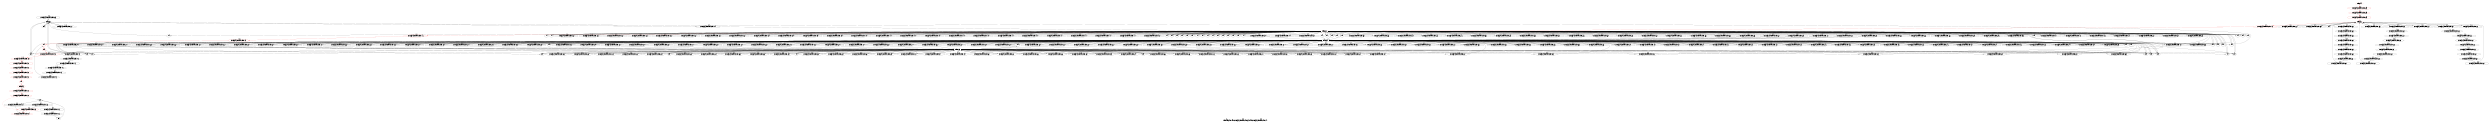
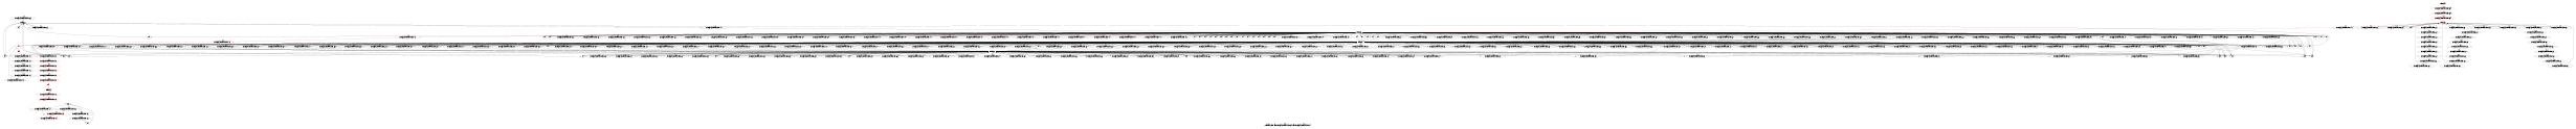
  digraph {
    label="Vulnerability from  'file curve25519-donnabad.c line 854 to file curve25519-donnabad.c line 724 ' "
    node [shape=octagon style=solid]
    n1 [label="curve25519-donnabad.c Line  865"]
    node_6368 [shape=ellipse style=dashed]
    n3 [label=null]
    n4 [label=null]
    n5 [label=null]
    n6 [label=null]
    n7 [label="curve25519-donnabad.c Line  867"]
    n8 [label="curve25519-donnabad.c Line  779"]
    node_6163 [color=red shape=ellipse style=dashed]
    n10 [label="curve25519-donnabad.c Line  862"]
    node_6438 [color=red shape=ellipse style=dashed]
    n12 [label="curve25519-donnabad.c Line  865"]
    n13 [color=red label="curve25519-donnabad.c Line  748"]
    n14 [label="curve25519-donnabad.c Line  860"]
    n15 [label="curve25519-donnabad.c Line  860"]
    n16 [label="curve25519-donnabad.c Line  861"]
    n17 [label="curve25519-donnabad.c Line  861"]
    n18 [label="curve25519-donnabad.c Line  862"]
    n19 [label="curve25519-donnabad.c Line  862"]
    n20 [label="curve25519-donnabad.c Line  859"]
    n21 [label=null]
    n22 [label="curve25519-donnabad.c Line  860" shape=ellipse]
    n23 [label="curve25519-donnabad.c Line  861" shape=ellipse]
    n24 [label="curve25519-donnabad.c Line  862" shape=ellipse]
    n25 [label="curve25519-donnabad.c Line  862"]
    n26 [label="curve25519-donnabad.c Line  862" shape=ellipse]
    node_6132 [shape=ellipse style=dashed]
    n28 [label=null]
    n29 [label="curve25519-donnabad.c Line  866"]
    n30 [label=null]
    n31 [label="curve25519-donnabad.c Line  867"]
    n32 [label=null]
    n33 [label="curve25519-donnabad.c Line  838"]
    n34 [label="curve25519-donnabad.c Line  813"]
    n35 [label="curve25519-donnabad.c Line  813"]
    n36 [label="curve25519-donnabad.c Line  800"]
    n37 [label="curve25519-donnabad.c Line  801"]
    n38 [label="curve25519-donnabad.c Line  803"]
    n39 [label="curve25519-donnabad.c Line  804"]
    n40 [label="curve25519-donnabad.c Line  804"]
    n41 [label="curve25519-donnabad.c Line  804"]
    n42 [label="curve25519-donnabad.c Line  805"]
    n43 [label="curve25519-donnabad.c Line  806"]
    n44 [label="curve25519-donnabad.c Line  806"]
    n45 [label="curve25519-donnabad.c Line  808"]
    n46 [label="curve25519-donnabad.c Line  815"]
    n47 [label="curve25519-donnabad.c Line  818"]
    n48 [label="curve25519-donnabad.c Line  818"]
    n49 [label="curve25519-donnabad.c Line  820"]
    n50 [label="curve25519-donnabad.c Line  823"]
    n51 [label=null]
    n52 [label="curve25519-donnabad.c Line  828"]
    n53 [label="curve25519-donnabad.c Line  828"]
    n54 [label="curve25519-donnabad.c Line  830"]
    n55 [label="curve25519-donnabad.c Line  833"]
    n56 [label="curve25519-donnabad.c Line  833"]
    n57 [label="curve25519-donnabad.c Line  835"]
    n58 [label="curve25519-donnabad.c Line  843"]
    n59 [label=null]
    n60 [label="curve25519-donnabad.c Line  850"]
    n61 [label=null]
    n62 [label=null]
    n63 [label="curve25519-donnabad.c Line  665"]
    n64 [label="curve25519-donnabad.c Line  667"]
    n65 [label="curve25519-donnabad.c Line  669"]
-   n66 [label="curve25519-donnabad.c Line  674"]
    n67 [label="curve25519-donnabad.c Line  677"]
    n68 [label="curve25519-donnabad.c Line  679"]
    n69 [label="curve25519-donnabad.c Line  681"]
    n70 [label="curve25519-donnabad.c Line  681"]
    n71 [label="curve25519-donnabad.c Line  686"]
    n72 [label="curve25519-donnabad.c Line  686"]
    n73 [label=null]
    n74 [label="curve25519-donnabad.c Line  689"]
    n75 [label="curve25519-donnabad.c Line  695"]
    n76 [label="curve25519-donnabad.c Line  697"]
    n77 [label=null]
    n78 [label=null]
    n79 [label=null]
    node_6131 [shape=ellipse style=dashed]
    n81 [label="curve25519-donnabad.c Line  865"]
    n82 [label="curve25519-donnabad.c Line  866"]
    n83 [label="curve25519-donnabad.c Line  867"]
    n84 [label="curve25519-donnabad.c Line  868"]
    n85 [label="curve25519-donnabad.c Line  837"]
    n86 [label="curve25519-donnabad.c Line  837"]
    n87 [label="curve25519-donnabad.c Line  837"]
    n88 [label="curve25519-donnabad.c Line  837"]
    n89 [label="curve25519-donnabad.c Line  838"]
    n90 [label="curve25519-donnabad.c Line  838"]
    n91 [label="curve25519-donnabad.c Line  813"]
    n92 [label="curve25519-donnabad.c Line  780"]
    n93 [label="curve25519-donnabad.c Line  801"]
    n94 [label="curve25519-donnabad.c Line  802"]
    n95 [label="curve25519-donnabad.c Line  802"]
    n96 [label="curve25519-donnabad.c Line  803"]
    n97 [label="curve25519-donnabad.c Line  805"]
    n98 [label="curve25519-donnabad.c Line  806"]
    n99 [label=null]
    n100 [label="curve25519-donnabad.c Line  808"]
    n101 [label="curve25519-donnabad.c Line  809"]
    n102 [label="curve25519-donnabad.c Line  809"]
    n103 [label="curve25519-donnabad.c Line  810"]
    n104 [label="curve25519-donnabad.c Line  810"]
    n105 [label="curve25519-donnabad.c Line  811"]
    n106 [label="curve25519-donnabad.c Line  811"]
    n107 [label="curve25519-donnabad.c Line  812"]
    n108 [label="curve25519-donnabad.c Line  812"]
    n109 [label="curve25519-donnabad.c Line  815"]
    n110 [label="curve25519-donnabad.c Line  816"]
    n111 [label="curve25519-donnabad.c Line  816"]
    n112 [label="curve25519-donnabad.c Line  817"]
    n113 [label="curve25519-donnabad.c Line  817"]
    n114 [label="curve25519-donnabad.c Line  817"]
    n115 [label="curve25519-donnabad.c Line  817"]
    n116 [label="curve25519-donnabad.c Line  818"]
    n117 [label="curve25519-donnabad.c Line  820"]
    n118 [label="curve25519-donnabad.c Line  821"]
    n119 [label="curve25519-donnabad.c Line  821"]
    n120 [label="curve25519-donnabad.c Line  822"]
    n121 [label="curve25519-donnabad.c Line  822"]
    n122 [label="curve25519-donnabad.c Line  822"]
    n123 [label="curve25519-donnabad.c Line  822"]
    n124 [label="curve25519-donnabad.c Line  823"]
    n125 [label="curve25519-donnabad.c Line  823"]
    n126 [label="curve25519-donnabad.c Line  825"]
    n127 [label="curve25519-donnabad.c Line  825"]
    n128 [label="curve25519-donnabad.c Line  826"]
    n129 [label="curve25519-donnabad.c Line  826"]
    n130 [label="curve25519-donnabad.c Line  827"]
    n131 [label="curve25519-donnabad.c Line  827"]
    n132 [label="curve25519-donnabad.c Line  827"]
    n133 [label="curve25519-donnabad.c Line  827"]
    n134 [label="curve25519-donnabad.c Line  828"]
    n135 [label="curve25519-donnabad.c Line  830"]
    n136 [label="curve25519-donnabad.c Line  831"]
    n137 [label="curve25519-donnabad.c Line  831"]
    n138 [label="curve25519-donnabad.c Line  832"]
    n139 [label="curve25519-donnabad.c Line  832"]
    n140 [label="curve25519-donnabad.c Line  832"]
    n141 [label="curve25519-donnabad.c Line  832"]
    n142 [label="curve25519-donnabad.c Line  833"]
    n143 [label="curve25519-donnabad.c Line  835"]
    n144 [label="curve25519-donnabad.c Line  836"]
    n145 [label="curve25519-donnabad.c Line  836"]
    n146 [label="curve25519-donnabad.c Line  840"]
    n147 [label="curve25519-donnabad.c Line  840"]
    n148 [label="curve25519-donnabad.c Line  841"]
    n149 [label="curve25519-donnabad.c Line  841"]
    n150 [label="curve25519-donnabad.c Line  842"]
    n151 [label="curve25519-donnabad.c Line  842"]
    n152 [label="curve25519-donnabad.c Line  842"]
    n153 [label="curve25519-donnabad.c Line  842"]
    n154 [label="curve25519-donnabad.c Line  843"]
    n155 [label="curve25519-donnabad.c Line  843"]
    n156 [label="curve25519-donnabad.c Line  845"]
    n157 [label="curve25519-donnabad.c Line  845"]
    n158 [label="curve25519-donnabad.c Line  846"]
    n159 [label="curve25519-donnabad.c Line  846"]
    n160 [label="curve25519-donnabad.c Line  847"]
    n161 [label="curve25519-donnabad.c Line  847"]
    n162 [label="curve25519-donnabad.c Line  848"]
    n163 [label="curve25519-donnabad.c Line  848"]
    n164 [label="curve25519-donnabad.c Line  849"]
    n165 [label="curve25519-donnabad.c Line  849"]
    n166 [label="curve25519-donnabad.c Line  850"]
    n167 [label=null]
    n168 [label=null]
    n169 [label=null]
    n170 [label=null]
    n171 [label=null]
    n172 [label="curve25519-donnabad.c Line  335"]
    n173 [label=null]
    n174 [label=null]
    n175 [label=null]
    n176 [label=null]
    n177 [label=null]
    n178 [label=null]
    n179 [label="curve25519-donnabad.c Line  738"]
    n180 [label="curve25519-donnabad.c Line  738"]
    n181 [label="curve25519-donnabad.c Line  738"]
    n182 [label="curve25519-donnabad.c Line  738"]
    n183 [label="curve25519-donnabad.c Line  738"]
    n184 [label="curve25519-donnabad.c Line  738"]
    n185 [label="curve25519-donnabad.c Line  738"]
    n186 [label="curve25519-donnabad.c Line  738"]
    n187 [label="curve25519-donnabad.c Line  739"]
    n188 [label="curve25519-donnabad.c Line  739"]
    n189 [label="curve25519-donnabad.c Line  739"]
    n190 [label="curve25519-donnabad.c Line  739"]
    n191 [label="curve25519-donnabad.c Line  740"]
    n192 [label="curve25519-donnabad.c Line  740"]
    n193 [label="curve25519-donnabad.c Line  740"]
    n194 [label="curve25519-donnabad.c Line  740"]
    n195 [label="curve25519-donnabad.c Line  740"]
    n196 [label="curve25519-donnabad.c Line  740"]
    n197 [label="curve25519-donnabad.c Line  740"]
    n198 [label="curve25519-donnabad.c Line  740"]
    n199 [label="curve25519-donnabad.c Line  741"]
    n200 [label="curve25519-donnabad.c Line  741"]
    n201 [label="curve25519-donnabad.c Line  741"]
    n202 [label="curve25519-donnabad.c Line  741"]
    n203 [label="curve25519-donnabad.c Line  745"]
    n204 [label=null]
    n205 [label=null]
    n206 [label=null]
    n207 [label=null]
    n208 [label=null]
    n209 [label=null]
    n210 [label=null]
    n211 [label=null]
    n212 [label=null]
    n213 [label=null]
    n214 [label=null]
    n215 [label=null]
    n216 [label=null]
    n217 [label=null]
    n218 [label=null]
    n219 [label=null]
    n220 [color=red label="curve25519-donnabad.c Line  748"]
    n221 [label="curve25519-donnabad.c Line  779"]
    n222 [label="curve25519-donnabad.c Line  780"]
    n223 [label=null]
    n224 [label=null]
    n225 [label=null]
    n226 [label=null]
    n227 [label=null]
    n228 [label="curve25519-donnabad.c Line  337"]
    n229 [label="curve25519-donnabad.c Line  338"]
    n230 [label="curve25519-donnabad.c Line  340"]
    n231 [label="curve25519-donnabad.c Line  646"]
    n232 [label="curve25519-donnabad.c Line  648"]
    n233 [label="curve25519-donnabad.c Line  652"]
    n234 [label="curve25519-donnabad.c Line  654"]
    n235 [label="curve25519-donnabad.c Line  655"]
    n236 [label="curve25519-donnabad.c Line  657"]
    n237 [label="curve25519-donnabad.c Line  658"]
    n238 [label="curve25519-donnabad.c Line  660"]
    n239 [label="curve25519-donnabad.c Line  660"]
    n240 [label="curve25519-donnabad.c Line  661"]
    n241 [label="curve25519-donnabad.c Line  661"]
    n242 [label="curve25519-donnabad.c Line  663"]
    n243 [label="curve25519-donnabad.c Line  663"]
    n244 [label="curve25519-donnabad.c Line  665"]
    n245 [label="curve25519-donnabad.c Line  667"]
    n246 [label="curve25519-donnabad.c Line  669"]
    n247 [label="curve25519-donnabad.c Line  671"]
    n248 [label="curve25519-donnabad.c Line  672"]
    n249 [label="curve25519-donnabad.c Line  675"]
    n250 [label="curve25519-donnabad.c Line  688"]
    n251 [label="curve25519-donnabad.c Line  688"]
    n252 [label="curve25519-donnabad.c Line  688"]
    n253 [label="curve25519-donnabad.c Line  689"]
    n254 [label="curve25519-donnabad.c Line  693"]
    n255 [label="curve25519-donnabad.c Line  695"]
    n256 [label="curve25519-donnabad.c Line  697"]
    n257 [label=null]
    n258 [label="curve25519-donnabad.c Line  417"]
    n259 [label="curve25519-donnabad.c Line  421"]
    n260 [label="curve25519-donnabad.c Line  422"]
    n261 [label="curve25519-donnabad.c Line  424"]
    n262 [label="curve25519-donnabad.c Line  637"]
    n263 [label="curve25519-donnabad.c Line  640"]
    n264 [label="curve25519-donnabad.c Line  643"]
    n265 [color=red label="curve25519-donnabad.c Line  748" shape=ellipse]
    n266 [color=red label=null]
    n267 [color=red label=null shape=ellipse]
    n268 [label="curve25519-donnabad.c Line  775"]
    n269 [color=red label="curve25519-donnabad.c Line  750"]
    n270 [label="curve25519-donnabad.c Line  775" shape=ellipse]
    n271 [color=red label="curve25519-donnabad.c Line  750" shape=ellipse]
    n272 [label="curve25519-donnabad.c Line  775"]
    n273 [color=red label="curve25519-donnabad.c Line  750"]
    n274 [label="curve25519-donnabad.c Line  775" shape=ellipse]
    n275 [label="curve25519-donnabad.c Line  775"]
    n276 [label="curve25519-donnabad.c Line  775" shape=ellipse]
    n277 [color=red label="curve25519-donnabad.c Line  750" shape=ellipse]
    n278 [color=red label="curve25519-donnabad.c Line  750"]
    n279 [color=red label="curve25519-donnabad.c Line  750" shape=ellipse]
    n280 [color=red label=null]
    node_6425 [color=red shape=ellipse]
    n282 [color=red label="curve25519-donnabad.c Line  722"]
    n283 [color=red label="curve25519-donnabad.c Line  722" shape=ellipse]
    n284 [color=red label="curve25519-donnabad.c Line  859"]
    n285 [label="curve25519-donnabad.c Line  860"]
    n286 [label="curve25519-donnabad.c Line  860" shape=ellipse]
    n287 [label="curve25519-donnabad.c Line  860"]
    n288 [label="curve25519-donnabad.c Line  860" shape=ellipse]
    n289 [label="curve25519-donnabad.c Line  860"]
    n290 [label="curve25519-donnabad.c Line  860" shape=ellipse]
    n291 [label="curve25519-donnabad.c Line  860"]
    n292 [label="curve25519-donnabad.c Line  861"]
    n293 [label="curve25519-donnabad.c Line  861" shape=ellipse]
    n294 [label="curve25519-donnabad.c Line  861"]
    n295 [label="curve25519-donnabad.c Line  861" shape=ellipse]
    n296 [label="curve25519-donnabad.c Line  861"]
    n297 [label="curve25519-donnabad.c Line  861" shape=ellipse]
    n298 [label="curve25519-donnabad.c Line  861"]
    n299 [label="curve25519-donnabad.c Line  862"]
    n300 [label="curve25519-donnabad.c Line  862" shape=ellipse]
    n301 [label="curve25519-donnabad.c Line  862"]
    n302 [label="curve25519-donnabad.c Line  862" shape=ellipse]
    node_6419 [color=red shape=ellipse style=dashed]
    n304 [color=red label="curve25519-donnabad.c Line  859"]
    n305 [color=red label="curve25519-donnabad.c Line  859" shape=ellipse]
    n306 [label=null shape=ellipse]
    n307 [color=red label="curve25519-donnabad.c Line  723" shape=ellipse]
    n308 [label="curve25519-donnabad.c Line  723"]
    n309 [label="curve25519-donnabad.c Line  723"]
    n310 [label="curve25519-donnabad.c Line  724"]
    n311 [label="curve25519-donnabad.c Line  723" shape=ellipse]
    n312 [color=red label="curve25519-donnabad.c Line  724" shape=ellipse]
    n313 [label=null]
    n1 -> node_6368
    node_6368 -> n1
    node_6368 -> n3
    node_6368 -> n4
    node_6368 -> n5
    node_6368 -> n6
    node_6368 -> n7
    node_6368 -> n8
    n3 -> node_6368
    n4 -> node_6368
    n5 -> node_6368
    n6 -> node_6163
    n7 -> node_6368
    n8 -> node_6163
    node_6163 -> n6
    node_6163 -> n32
    node_6163 -> n62
    node_6163 -> n78
    node_6163 -> n167
    node_6163 -> n168
    node_6163 -> n169
    node_6163 -> n173
    node_6163 -> n174
    node_6163 -> n175
    node_6163 -> n176
    node_6163 -> n177
    node_6163 -> n178
    node_6163 -> n179
    node_6163 -> n180
    node_6163 -> n181
    node_6163 -> n182
    node_6163 -> n183
    node_6163 -> n184
    node_6163 -> n185
    node_6163 -> n186
    node_6163 -> n187
    node_6163 -> n188
    node_6163 -> n189
    node_6163 -> n190
    node_6163 -> n191
    node_6163 -> n192
    node_6163 -> n193
    node_6163 -> n194
    node_6163 -> n195
    node_6163 -> n196
    node_6163 -> n197
    node_6163 -> n198
    node_6163 -> n199
    node_6163 -> n200
    node_6163 -> n201
    node_6163 -> n202
    node_6163 -> n203
    node_6163 -> n204
    node_6163 -> n205
    node_6163 -> n206
    node_6163 -> n207
    node_6163 -> n208
    node_6163 -> n209
    node_6163 -> n210
    node_6163 -> n211
    node_6163 -> n212
    node_6163 -> n213
    node_6163 -> n214
    node_6163 -> n215
    node_6163 -> n216
    node_6163 -> n217
    node_6163 -> n218
    node_6163 -> n219
    node_6163 -> n220 [color=red]
    node_6163 -> n221
    node_6163 -> n222
    node_6163 -> n223
    node_6163 -> n224
    node_6163 -> n225
    node_6163 -> n226
    node_6163 -> n227
    node_6163 -> n228
    node_6163 -> n229
    node_6163 -> n230
    node_6163 -> n231
    node_6163 -> n232
    node_6163 -> n233
    node_6163 -> n234
    node_6163 -> n235
    node_6163 -> n236
    node_6163 -> n237
    node_6163 -> n238
    node_6163 -> n239
    node_6163 -> n240
    node_6163 -> n241
    node_6163 -> n242
    node_6163 -> n243
    node_6163 -> n244
    node_6163 -> n245
    node_6163 -> n246
    node_6163 -> n247
    node_6163 -> n248
    node_6163 -> n249
    node_6163 -> n250
    node_6163 -> n251
    node_6163 -> n252
    node_6163 -> n253
    node_6163 -> n254
    node_6163 -> n255
    node_6163 -> n256
    node_6163 -> n257
    node_6163 -> n258
    node_6163 -> n259
    node_6163 -> n260
    node_6163 -> n261
    node_6163 -> n262
    node_6163 -> n263
    node_6163 -> n264
    n10 -> node_6438
    node_6438 -> n12
    node_6438 -> n13 [color=red]
    node_6438 -> n14
    node_6438 -> n15
    node_6438 -> n16
    node_6438 -> n17
    node_6438 -> n18
    node_6438 -> n19
    node_6438 -> n20
    node_6438 -> n21
    n12 -> node_6438
    n13 -> node_6163 [color=red]
    n14 -> node_6438
    n15 -> n22
    n16 -> node_6438
    n17 -> n23
    n18 -> node_6438
    n19 -> n24
    n20 -> node_6438
    n21 -> node_6438
    n22 -> n285
    n23 -> n292
    n24 -> n299
    n25 -> n26
    n26 -> n10
    node_6132 -> n4
    node_6132 -> n5
    node_6132 -> n28
    node_6132 -> n29
    node_6132 -> n30
    node_6132 -> n31
    node_6132 -> n32
    node_6132 -> n33
    node_6132 -> n34
    node_6132 -> n35
    node_6132 -> n36
    node_6132 -> n37
    node_6132 -> n38
    node_6132 -> n39
    node_6132 -> n40
    node_6132 -> n41
    node_6132 -> n42
    node_6132 -> n43
    node_6132 -> n44
    node_6132 -> n45
    node_6132 -> n46
    node_6132 -> n47
    node_6132 -> n48
    node_6132 -> n49
    node_6132 -> n50
    node_6132 -> n51
    node_6132 -> n52
    node_6132 -> n53
    node_6132 -> n54
    node_6132 -> n55
    node_6132 -> n56
    node_6132 -> n57
    node_6132 -> n58
    node_6132 -> n59
    node_6132 -> n60
    node_6132 -> n61
    node_6132 -> n62
    node_6132 -> n63
    node_6132 -> n64
    node_6132 -> n65
-   node_6132 -> n66
    node_6132 -> n67
    node_6132 -> n68
    node_6132 -> n69
    node_6132 -> n70
    node_6132 -> n71
    node_6132 -> n72
    node_6132 -> n73
    node_6132 -> n74
    node_6132 -> n75
    node_6132 -> n76
    node_6132 -> n77
    node_6132 -> n78
    node_6132 -> n79
    n28 -> node_6132
    n29 -> node_6132
    n30 -> node_6132
    n31 -> node_6131
    n32 -> node_6163
    n33 -> node_6132
    n34 -> node_6132
    n35 -> node_6132
    n36 -> node_6132
    n37 -> node_6132
    n38 -> node_6132
    n39 -> node_6132
    n40 -> node_6132
    n41 -> node_6132
    n42 -> node_6131
    n43 -> node_6132
    n44 -> node_6132
    n45 -> node_6131
    n46 -> node_6131
    n47 -> node_6132
    n48 -> node_6132
    n49 -> node_6131
    n50 -> node_6132
    n51 -> node_6132
    n52 -> node_6132
    n53 -> node_6132
    n54 -> node_6131
    n55 -> node_6132
    n56 -> node_6132
    n57 -> node_6131
    n58 -> node_6132
    n59 -> node_6132
    n60 -> node_6132
    n61 -> node_6132
    n62 -> node_6163
    n63 -> node_6132
    n64 -> node_6132
    n65 -> node_6132
-   n66 -> node_6132
    n67 -> node_6132
    n68 -> node_6132
    n69 -> node_6132
    n70 -> node_6132
    n71 -> node_6132
    n72 -> node_6132
    n73 -> node_6131
    n74 -> node_6132
    n75 -> node_6132
    n76 -> node_6132
    n77 -> node_6131
    n78 -> node_6163
    n79 -> node_6131
    node_6131 -> n4
    node_6131 -> n5
    node_6131 -> n6
    node_6131 -> n30
    node_6131 -> n32
    node_6131 -> n61
    node_6131 -> n73
    node_6131 -> n77
    node_6131 -> n78
    node_6131 -> n79
    node_6131 -> n81
    node_6131 -> n82
    node_6131 -> n83
    node_6131 -> n84
    node_6131 -> n85
    node_6131 -> n86
    node_6131 -> n87
    node_6131 -> n88
    node_6131 -> n89
    node_6131 -> n90
    node_6131 -> n91
    node_6131 -> n92
    node_6131 -> n93
    node_6131 -> n94
    node_6131 -> n95
    node_6131 -> n96
    node_6131 -> n97
    node_6131 -> n98
    node_6131 -> n99
    node_6131 -> n100
    node_6131 -> n101
    node_6131 -> n102
    node_6131 -> n103
    node_6131 -> n104
    node_6131 -> n105
    node_6131 -> n106
    node_6131 -> n107
    node_6131 -> n108
    node_6131 -> n109
    node_6131 -> n110
    node_6131 -> n111
    node_6131 -> n112
    node_6131 -> n113
    node_6131 -> n114
    node_6131 -> n115
    node_6131 -> n116
    node_6131 -> n117
    node_6131 -> n118
    node_6131 -> n119
    node_6131 -> n120
    node_6131 -> n121
    node_6131 -> n122
    node_6131 -> n123
    node_6131 -> n124
    node_6131 -> n125
    node_6131 -> n126
    node_6131 -> n127
    node_6131 -> n128
    node_6131 -> n129
    node_6131 -> n130
    node_6131 -> n131
    node_6131 -> n132
    node_6131 -> n133
    node_6131 -> n134
    node_6131 -> n135
    node_6131 -> n136
    node_6131 -> n137
    node_6131 -> n138
    node_6131 -> n139
    node_6131 -> n140
    node_6131 -> n141
    node_6131 -> n142
    node_6131 -> n143
    node_6131 -> n144
    node_6131 -> n145
    node_6131 -> n146
    node_6131 -> n147
    node_6131 -> n148
    node_6131 -> n149
    node_6131 -> n150
    node_6131 -> n151
    node_6131 -> n152
    node_6131 -> n153
    node_6131 -> n154
    node_6131 -> n155
    node_6131 -> n156
    node_6131 -> n157
    node_6131 -> n158
    node_6131 -> n159
    node_6131 -> n160
    node_6131 -> n161
    node_6131 -> n162
    node_6131 -> n163
    node_6131 -> n164
    node_6131 -> n165
    node_6131 -> n166
    node_6131 -> n167
    node_6131 -> n168
    node_6131 -> n169
    node_6131 -> n170
    node_6131 -> n171
    node_6131 -> n172
    n81 -> node_6131
    n82 -> node_6131
    n83 -> node_6132
    n84 -> node_6132
    n85 -> node_6131
    n86 -> node_6131
    n87 -> node_6131
    n88 -> node_6132
    n89 -> node_6131
    n90 -> node_6131
    n91 -> node_6131
    n92 -> node_6163
    n93 -> node_6131
    n94 -> node_6131
    n95 -> node_6132
    n96 -> node_6131
    n97 -> node_6131
    n98 -> node_6131
    n99 -> node_6131
    n100 -> node_6131
    n101 -> node_6131
    n102 -> node_6132
    n103 -> node_6131
    n104 -> node_6132
    n105 -> node_6131
    n106 -> node_6132
    n107 -> node_6131
    n108 -> node_6132
    n109 -> node_6131
    n110 -> node_6131
    n111 -> node_6132
    n112 -> node_6131
    n113 -> node_6132
    n114 -> node_6131
    n115 -> node_6132
    n116 -> node_6131
    n117 -> node_6131
    n118 -> node_6131
    n119 -> node_6132
    n120 -> node_6131
    n121 -> node_6132
    n122 -> node_6131
    n123 -> node_6132
    n124 -> node_6131
    n125 -> node_6131
    n126 -> node_6131
    n127 -> node_6131
    n128 -> node_6131
    n129 -> node_6132
    n130 -> node_6131
    n131 -> node_6131
    n132 -> node_6131
    n133 -> node_6132
    n134 -> node_6131
    n135 -> node_6131
    n136 -> node_6131
    n137 -> node_6131
    n138 -> node_6131
    n139 -> node_6132
    n140 -> node_6131
    n141 -> node_6131
    n142 -> node_6131
    n143 -> node_6131
    n144 -> node_6131
    n145 -> node_6132
    n146 -> node_6131
    n147 -> node_6131
    n148 -> node_6131
    n149 -> node_6131
    n150 -> node_6131
    n151 -> node_6131
    n152 -> node_6131
    n153 -> node_6131
    n154 -> node_6131
    n155 -> node_6131
    n156 -> node_6131
    n157 -> node_6131
    n158 -> node_6131
    n159 -> node_6131
    n160 -> node_6131
    n161 -> node_6131
    n162 -> node_6131
    n163 -> node_6131
    n164 -> node_6131
    n165 -> node_6131
    n166 -> node_6131
    n167 -> node_6163
    n168 -> node_6163
    n169 -> node_6163
    n170 -> node_6131
    n171 -> node_6131
    n172 -> node_6163
    n173 -> node_6368
    n174 -> node_6163
    n175 -> node_6163
    n176 -> node_6163
    n177 -> node_6163
    n178 -> node_6163
    n179 -> node_6163
    n180 -> node_6163
    n181 -> node_6163
    n182 -> node_6163
    n183 -> node_6163
    n184 -> node_6163
    n185 -> node_6163
    n186 -> node_6163
    n187 -> node_6163
    n188 -> node_6163
    n189 -> node_6163
    n190 -> node_6163
    n191 -> node_6163
    n192 -> node_6163
    n193 -> node_6163
    n194 -> node_6163
    n195 -> node_6163
    n196 -> node_6163
    n197 -> node_6163
    n198 -> node_6163
    n199 -> node_6163
    n200 -> node_6163
    n201 -> node_6163
    n202 -> node_6163
    n203 -> node_6163
    n204 -> node_6163
    n205 -> node_6163
    n206 -> node_6163
    n207 -> node_6163
    n208 -> node_6163
    n209 -> node_6163
    n210 -> node_6163
    n211 -> node_6163
    n212 -> node_6163
    n213 -> node_6163
    n214 -> node_6163
    n215 -> node_6163
    n216 -> node_6163
    n217 -> node_6163
    n218 -> node_6163
    n219 -> node_6163
    n220 -> n265 [color=red]
    n221 -> node_6163
    n222 -> node_6163
    n223 -> node_6131
    n224 -> node_6163
    n225 -> node_6131
    n226 -> node_6163
    n227 -> node_6131
    n228 -> node_6163
    n229 -> node_6163
    n230 -> node_6163
    n231 -> node_6163
    n232 -> node_6163
    n233 -> node_6163
    n234 -> node_6163
    n235 -> node_6163
    n236 -> node_6163
    n237 -> node_6163
    n238 -> node_6163
    n239 -> node_6163
    n240 -> node_6163
    n241 -> node_6163
    n242 -> node_6163
    n243 -> node_6163
    n244 -> node_6131
    n245 -> node_6131
    n246 -> node_6131
    n247 -> node_6131
    n248 -> node_6131
    n249 -> node_6131
    n250 -> node_6163
    n251 -> node_6163
    n252 -> node_6163
    n253 -> node_6163
    n254 -> node_6163
    n255 -> node_6163
    n256 -> node_6131
    n257 -> node_6163
    n258 -> node_6163
    n259 -> node_6163
    n260 -> node_6163
    n261 -> node_6163
    n262 -> node_6163
    n263 -> node_6163
    n264 -> node_6163
    n265 -> n266 [color=red]
    n266 -> n267 [color=red]
    n267 -> n268
    n267 -> n269 [color=red]
    n268 -> n270
    n269 -> n271 [color=red]
    n270 -> n272
    n271 -> n273 [color=red]
    n272 -> n276
    n273 -> n277 [color=red]
    n274 -> n266
    n275 -> n274
    n276 -> n275
    n277 -> n278 [color=red]
    n278 -> n279 [color=red]
    n279 -> n280 [color=red]
    n280 -> node_6425 [color=red]
    node_6425 -> n282 [color=red]
    n282 -> n283 [color=red]
    n283 -> n306 [style=dashed]
    n283 -> n307 [color=red style=dashed]
    n284 -> node_6438 [color=red]
    n285 -> n286
    n286 -> n287
    n287 -> n288
    n288 -> n289
    n289 -> n290
    n290 -> n291
    n291 -> node_6438
    n292 -> n293
    n293 -> n294
    n294 -> n295
    n295 -> n296
    n296 -> n297
    n297 -> n298
    n298 -> node_6438
    n299 -> n300
    n300 -> n301
    n301 -> n302
    n302 -> n25
    node_6419 -> n304 [color=red]
    n304 -> n305 [color=red]
    n305 -> n284 [color=red]
    n306 -> n308
    n306 -> n309
    n306 -> n310
    n307 -> n311 [style=dashed]
    n307 -> n312 [color=red style=dashed]
    n308 -> n311
    n309 -> n307
    n310 -> n312
    n311 -> n313
    n313 -> n306
  }
